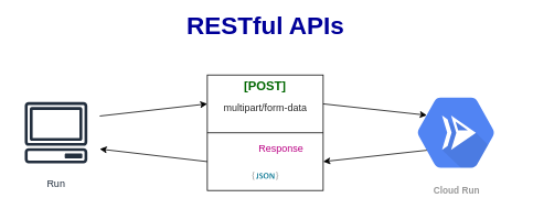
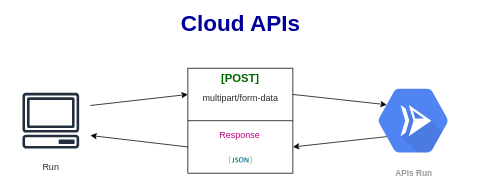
  <mxCell id="0" />
  <mxCell id="1" parent="0" />
  <mxCell id="2" value="" style="whiteSpace=wrap;html=1;aspect=fixed;" vertex="1" parent="1"><mxGeometry x="250" y="90.25" width="140" height="140" as="geometry" /></mxCell>
- <mxCell id="3" value="&lt;font style=&quot;font-size: 30px&quot; color=&quot;#000099&quot;&gt;&lt;b&gt;RESTful APIs&lt;/b&gt;&lt;/font&gt;" style="text;html=1;strokeColor=none;fillColor=none;align=center;verticalAlign=middle;whiteSpace=wrap;rounded=0;" vertex="1" parent="1"><mxGeometry x="217.7" y="20" width="205" height="20" as="geometry" /></mxCell>
+ <mxCell id="3" value="&lt;font style=&quot;font-size: 30px&quot; color=&quot;#000099&quot;&gt;&lt;b&gt;Cloud APIs&lt;/b&gt;&lt;/font&gt;" style="text;html=1;strokeColor=none;fillColor=none;align=center;verticalAlign=middle;whiteSpace=wrap;rounded=0;" vertex="1" parent="1"><mxGeometry x="217.7" y="20" width="205" height="20" as="geometry" /></mxCell>
  <mxCell id="4" value="Run" style="outlineConnect=0;fontColor=#232F3E;gradientColor=none;strokeColor=#232F3E;fillColor=#ffffff;dashed=0;verticalLabelPosition=bottom;verticalAlign=top;align=center;html=1;fontSize=12;fontStyle=0;aspect=fixed;shape=mxgraph.aws4.resourceIcon;resIcon=mxgraph.aws4.client;" vertex="1" parent="1"><mxGeometry x="20" y="113" width="94.5" height="94.5" as="geometry" /></mxCell>
- <mxCell id="5" value="Cloud Run" style="html=1;fillColor=#5184F3;strokeColor=none;verticalAlign=top;labelPosition=center;verticalLabelPosition=bottom;align=center;spacingTop=-6;fontSize=11;fontStyle=1;fontColor=#999999;shape=mxgraph.gcp2.hexIcon;prIcon=cloud_run" vertex="1" parent="1"><mxGeometry x="480" y="97.75" width="141.02" height="125" as="geometry" /></mxCell>
+ <mxCell id="5" value="APIs Run" style="html=1;fillColor=#5184F3;strokeColor=none;verticalAlign=top;labelPosition=center;verticalLabelPosition=bottom;align=center;spacingTop=-6;fontSize=11;fontStyle=1;fontColor=#999999;shape=mxgraph.gcp2.hexIcon;prIcon=cloud_run" vertex="1" parent="1"><mxGeometry x="480" y="97.75" width="141.02" height="125" as="geometry" /></mxCell>
  <mxCell id="6" value="&lt;font style=&quot;font-size: 15px&quot; color=&quot;#006600&quot;&gt;&lt;b&gt;[POST]&lt;/b&gt;&lt;/font&gt;" style="text;html=1;strokeColor=none;fillColor=none;align=center;verticalAlign=middle;whiteSpace=wrap;rounded=0;" vertex="1" parent="1"><mxGeometry x="295.2" y="93" width="50" height="20" as="geometry" /></mxCell>
  <mxCell id="7" value="&lt;span style=&quot;color: rgba(0 , 0 , 0 , 0.84) ; text-align: left ; background-color: rgb(255 , 255 , 255)&quot;&gt;&lt;font style=&quot;font-size: 12px&quot;&gt;multipart/form-data&lt;/font&gt;&lt;/span&gt;" style="text;html=1;strokeColor=none;fillColor=none;align=center;verticalAlign=middle;whiteSpace=wrap;rounded=0;" vertex="1" parent="1"><mxGeometry x="267.5" y="120" width="105" height="20" as="geometry" /></mxCell>
  <mxCell id="8" value="" style="shape=image;html=1;verticalAlign=top;verticalLabelPosition=bottom;labelBackgroundColor=#ffffff;imageAspect=0;aspect=fixed;image=https://cdn0.iconfinder.com/data/icons/google-material-design-3-0/48/ic_http_48px-128.png" vertex="1" parent="1"><mxGeometry x="250" y="60" width="44" height="44" as="geometry" /></mxCell>
  <mxCell id="9" value="" style="endArrow=none;html=1;exitX=0;exitY=0.5;exitDx=0;exitDy=0;entryX=1;entryY=0.5;entryDx=0;entryDy=0;" edge="1" parent="1" source="2" target="2"><mxGeometry width="50" height="50" relative="1" as="geometry"><mxPoint x="280" y="185.25" as="sourcePoint" /><mxPoint x="330" y="135.25" as="targetPoint" /></mxGeometry></mxCell>
- <mxCell id="10" value="&lt;div style=&quot;text-align: left&quot;&gt;&lt;span&gt;&lt;font color=&quot;rgba(0, 0, 0, 0.839)&quot;&gt;Response&lt;/font&gt;&lt;/span&gt;&lt;/div&gt;" style="text;html=1;strokeColor=none;fillColor=none;align=center;verticalAlign=middle;whiteSpace=wrap;rounded=0;" vertex="1" parent="1"><mxGeometry x="306.49" y="170" width="67" height="20" as="geometry" /></mxCell>
+ <mxCell id="10" value="&lt;div style=&quot;text-align: left&quot;&gt;&lt;span&gt;&lt;font color=&quot;rgba(0, 0, 0, 0.839)&quot;&gt;Response&lt;/font&gt;&lt;/span&gt;&lt;/div&gt;" style="text;html=1;strokeColor=none;fillColor=none;align=center;verticalAlign=middle;whiteSpace=wrap;rounded=0;" vertex="1" parent="1"><mxGeometry x="286.49" y="170" width="67" height="20" as="geometry" /></mxCell>
  <mxCell id="11" value="" style="dashed=0;outlineConnect=0;html=1;align=center;labelPosition=center;verticalLabelPosition=bottom;verticalAlign=top;shape=mxgraph.weblogos.json_2" vertex="1" parent="1"><mxGeometry x="304.04" y="207.5" width="31.91" height="10" as="geometry" /></mxCell>
  <mxCell id="12" value="" style="endArrow=classic;html=1;entryX=0;entryY=0.25;entryDx=0;entryDy=0;" edge="1" parent="1" target="2"><mxGeometry width="50" height="50" relative="1" as="geometry"><mxPoint x="120" y="140" as="sourcePoint" /><mxPoint x="200" y="97.75" as="targetPoint" /></mxGeometry></mxCell>
  <mxCell id="13" value="" style="endArrow=classic;html=1;entryX=0.25;entryY=0.33;entryDx=0;entryDy=0;entryPerimeter=0;exitX=1;exitY=0.25;exitDx=0;exitDy=0;" edge="1" parent="1" source="2" target="5"><mxGeometry width="50" height="50" relative="1" as="geometry"><mxPoint x="372.5" y="112" as="sourcePoint" /><mxPoint x="552.5" y="52" as="targetPoint" /></mxGeometry></mxCell>
  <mxCell id="14" value="" style="endArrow=classic;html=1;exitX=0.25;exitY=0.67;exitDx=0;exitDy=0;exitPerimeter=0;entryX=1;entryY=0.75;entryDx=0;entryDy=0;" edge="1" parent="1" source="5" target="2"><mxGeometry width="50" height="50" relative="1" as="geometry"><mxPoint x="510" y="177.5" as="sourcePoint" /><mxPoint x="440" y="207.5" as="targetPoint" /></mxGeometry></mxCell>
  <mxCell id="15" value="" style="endArrow=classic;html=1;exitX=0;exitY=0.75;exitDx=0;exitDy=0;" edge="1" parent="1" source="2"><mxGeometry width="50" height="50" relative="1" as="geometry"><mxPoint x="260" y="200" as="sourcePoint" /><mxPoint x="120" y="180" as="targetPoint" /></mxGeometry></mxCell>
  <mxCell id="16" value="" style="shape=image;html=1;verticalAlign=top;verticalLabelPosition=bottom;labelBackgroundColor=#ffffff;imageAspect=0;aspect=fixed;image=https://cdn1.iconfinder.com/data/icons/hawcons/32/700093-icon-58-file-wav-128.png" vertex="1" parent="1"><mxGeometry x="305" y="134" width="30" height="30" as="geometry" /></mxCell>
